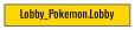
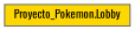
  digraph {
    rankdir=LR
    fontname=Oswald
-   n1 [color=grey40 fillcolor=gold fontname=Oswald fontsize=10 height=0.2 label="Lobby_Pokemon.Lobby" shape=box style=filled width=0.4]
+   n1 [color=grey40 fillcolor=gold fontname=Oswald fontsize=10 height=0.2 label="Proyecto_Pokemon.Lobby" shape=box style=filled width=0.4]
  }
